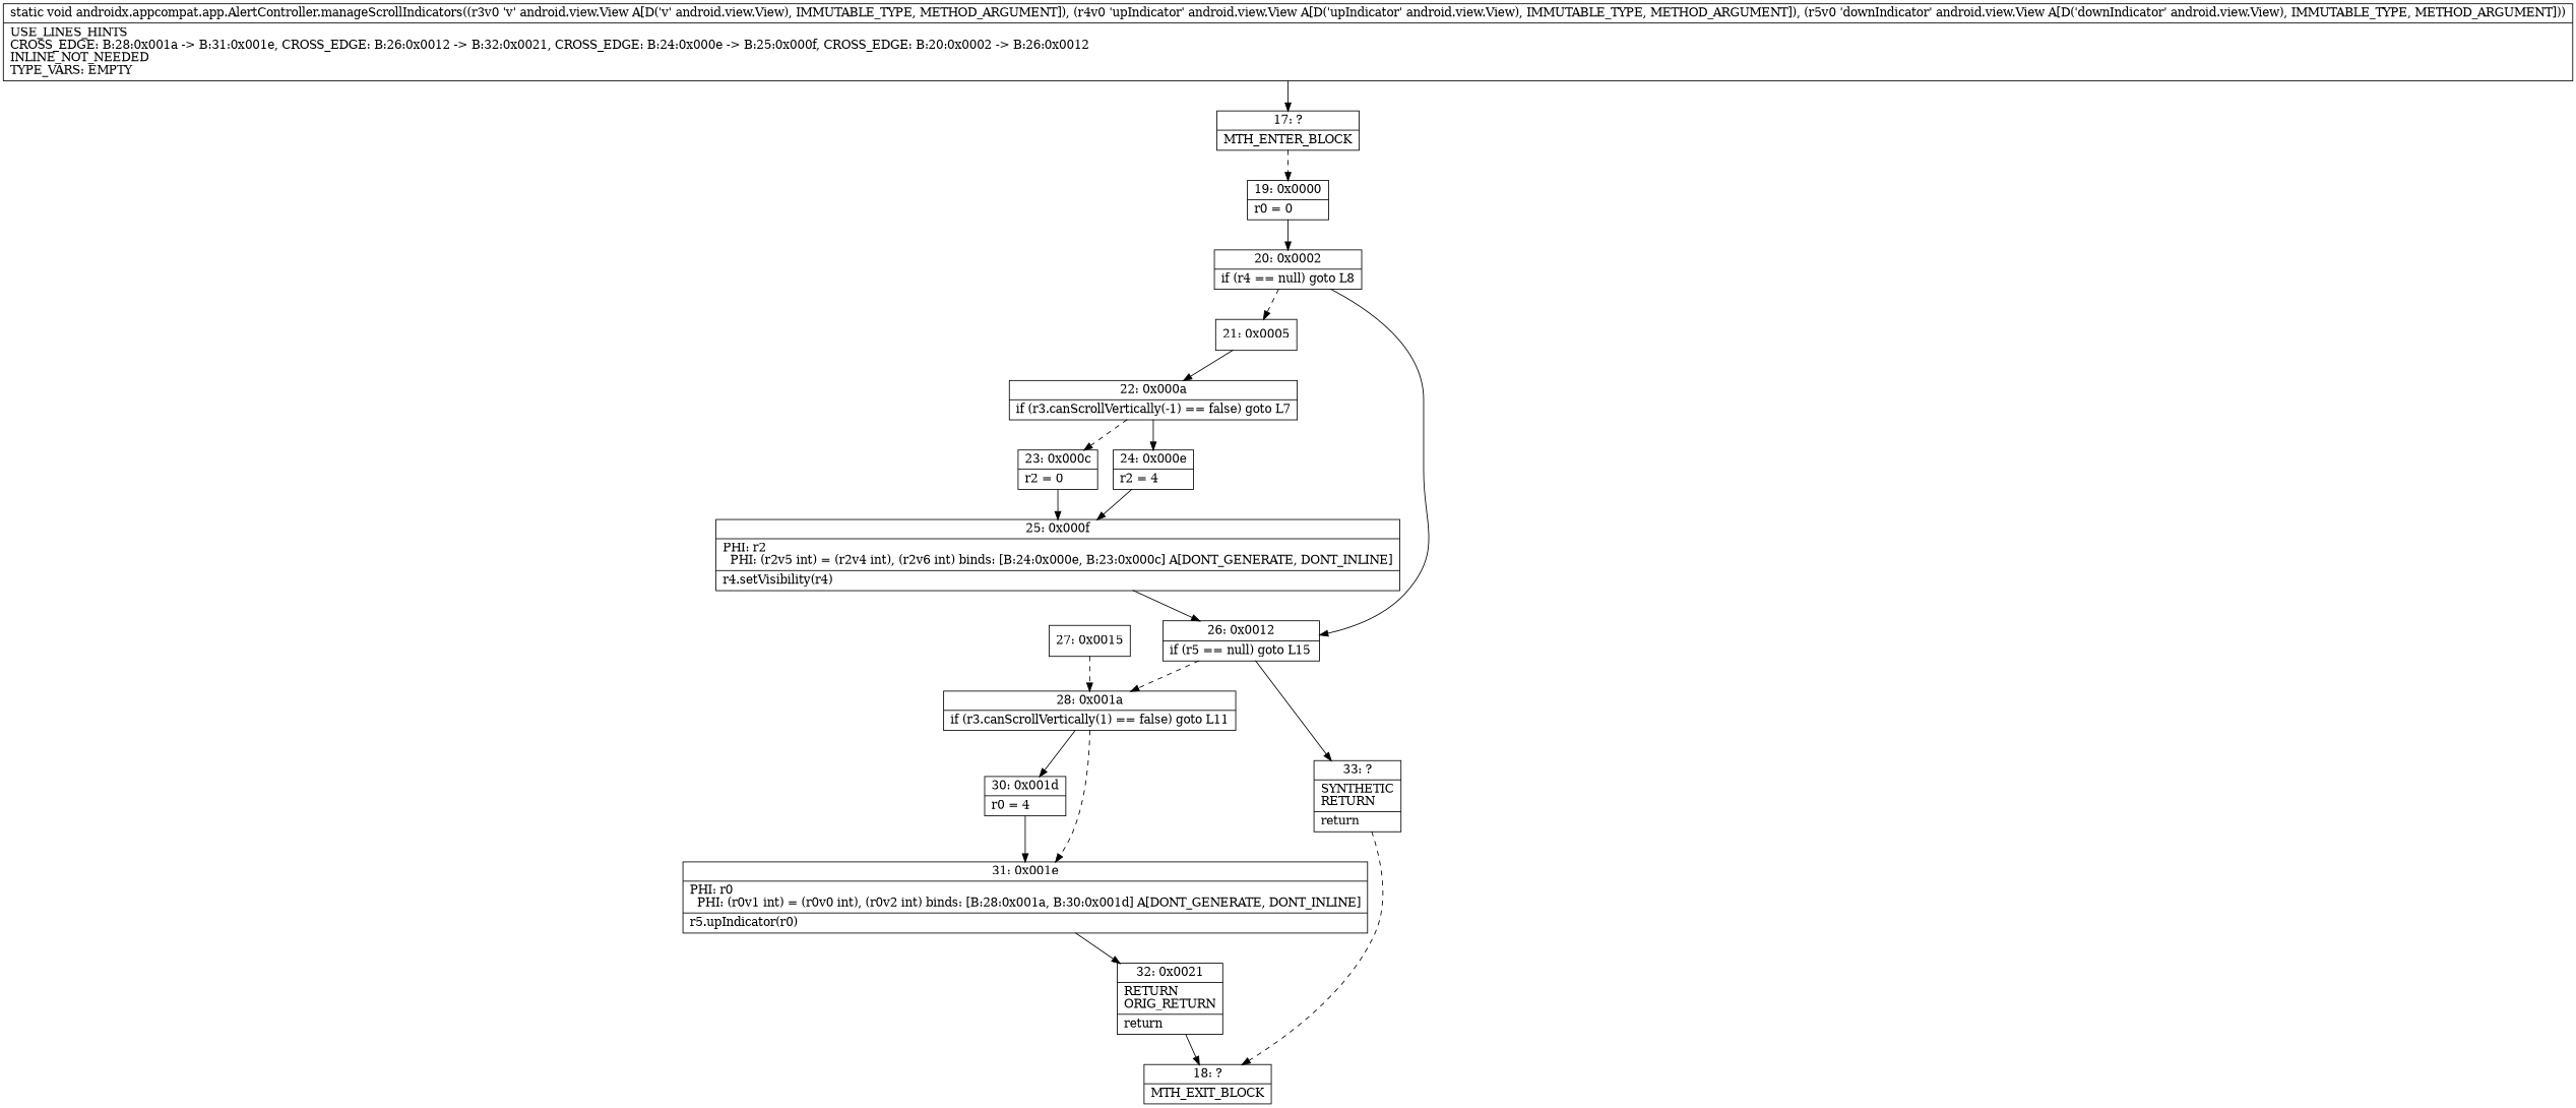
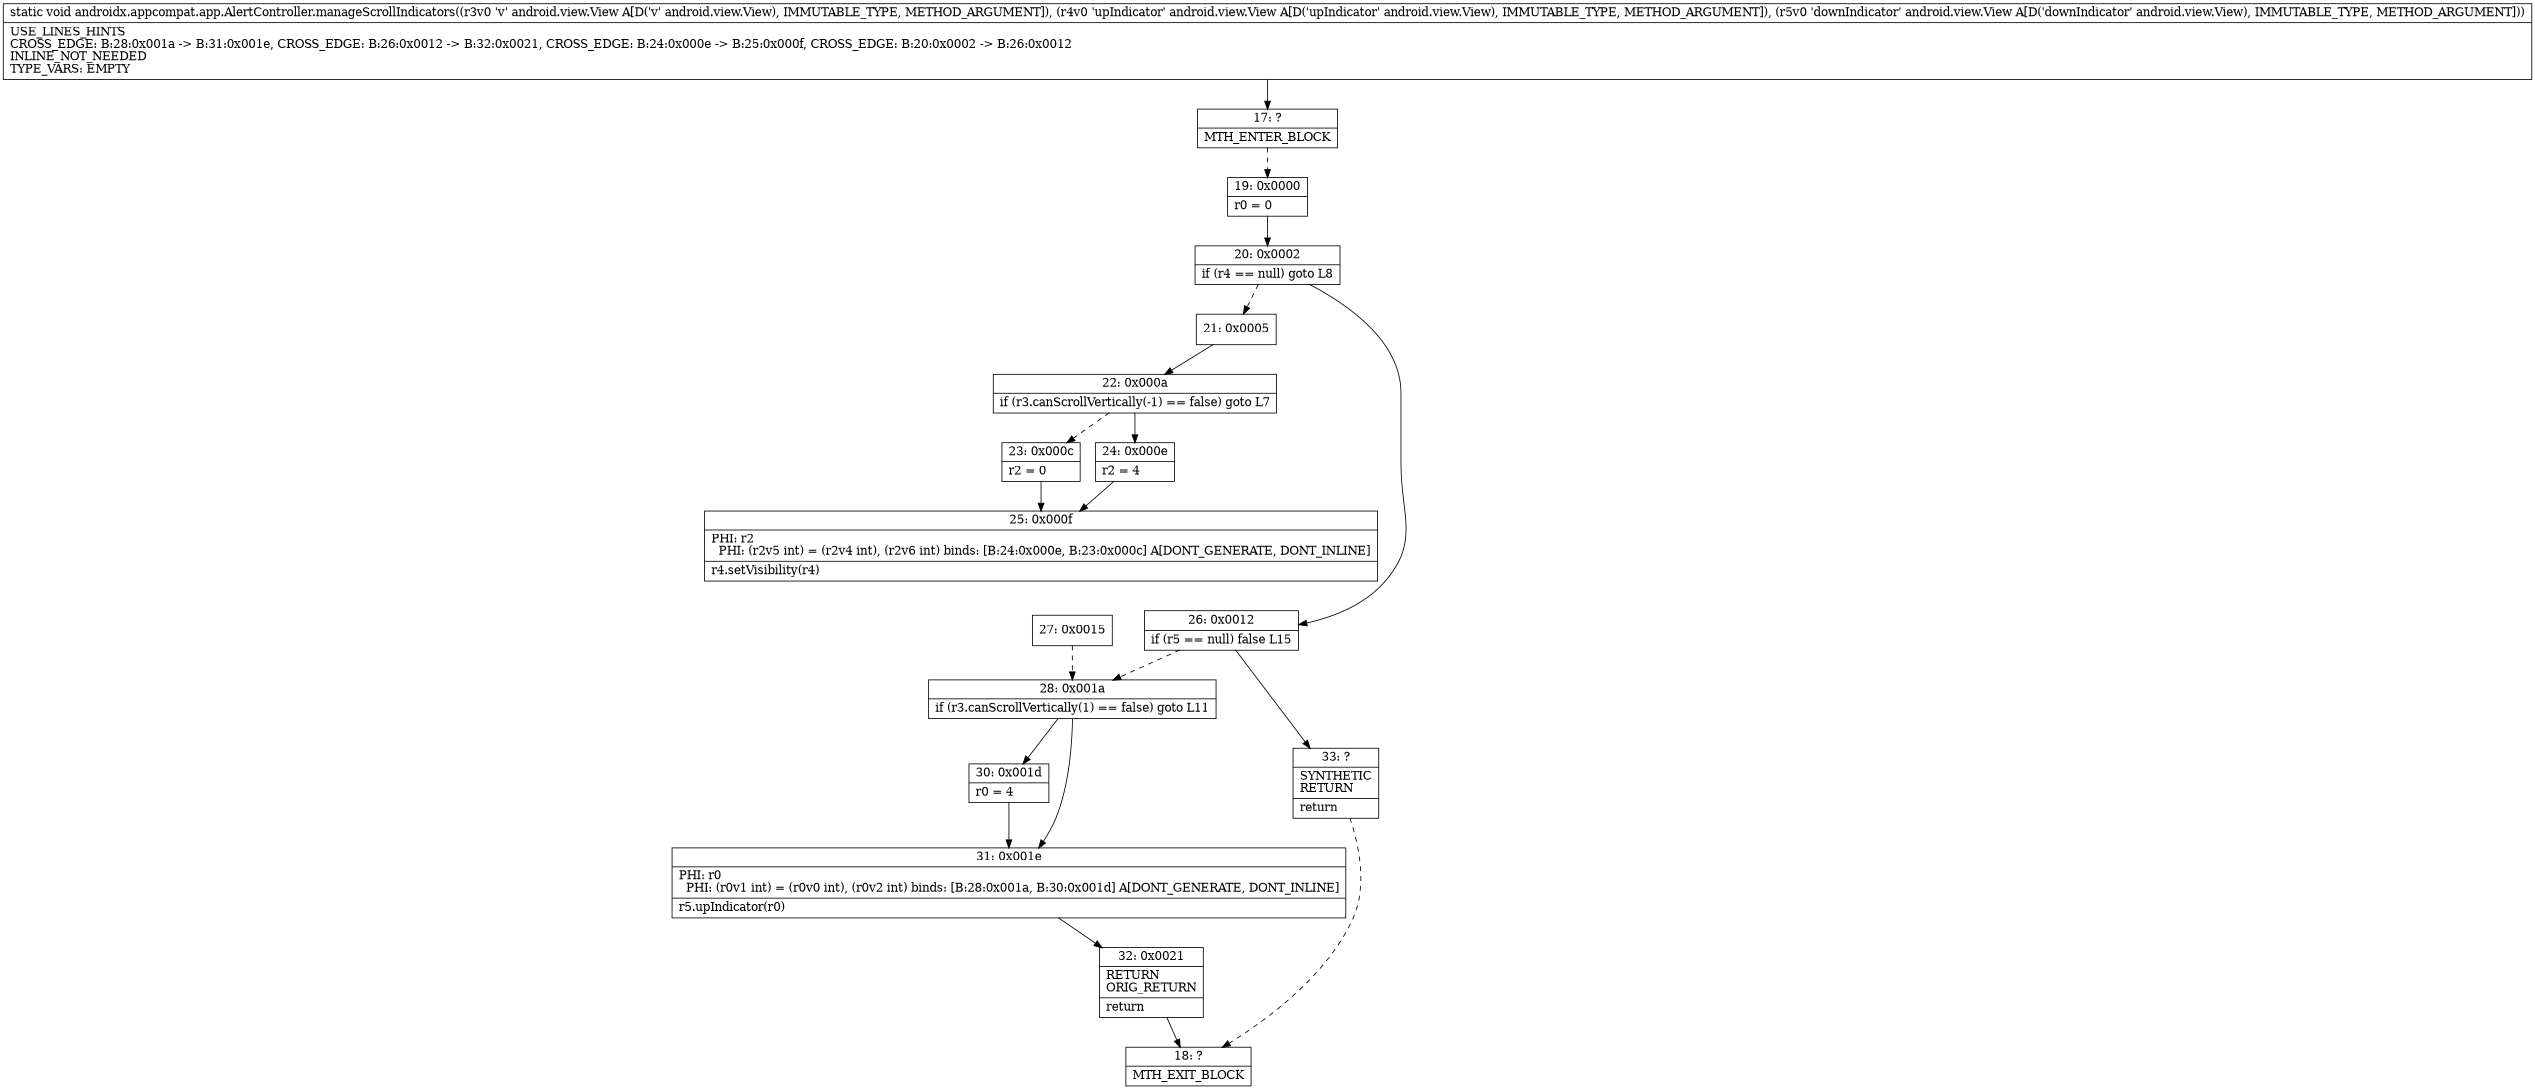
  digraph {
    node [shape=record]
    n1 [label="{17\:\ ?|MTH_ENTER_BLOCK\l}"]
    n2 [label="{19\:\ 0x0000|r0 = 0\l}"]
    n3 [label="{20\:\ 0x0002|if (r4 == null) goto L8\l}"]
    n4 [label="{21\:\ 0x0005}"]
-   n5 [label="{26\:\ 0x0012|if (r5 == null) goto L15\l}"]
+   n5 [label="{26\:\ 0x0012|if (r5 == null) false L15\l}"]
    n6 [label="{22\:\ 0x000a|if (r3.canScrollVertically(\-1) == false) goto L7\l}"]
    n7 [label="{33\:\ ?|SYNTHETIC\lRETURN\l|return\l}"]
    n8 [label="{28\:\ 0x001a|if (r3.canScrollVertically(1) == false) goto L11\l}"]
    n9 [label="{23\:\ 0x000c|r2 = 0\l}"]
    n10 [label="{24\:\ 0x000e|r2 = 4\l}"]
    n11 [label="{25\:\ 0x000f|PHI: r2 \l  PHI: (r2v5 int) = (r2v4 int), (r2v6 int) binds: [B:24:0x000e, B:23:0x000c] A[DONT_GENERATE, DONT_INLINE]\l|r4.setVisibility(r4)\l}"]
    n12 [label="{27\:\ 0x0015}"]
    n13 [label="{18\:\ ?|MTH_EXIT_BLOCK\l}"]
    n14 [label="{30\:\ 0x001d|r0 = 4\l}"]
    n15 [label="{31\:\ 0x001e|PHI: r0 \l  PHI: (r0v1 int) = (r0v0 int), (r0v2 int) binds: [B:28:0x001a, B:30:0x001d] A[DONT_GENERATE, DONT_INLINE]\l|r5.upIndicator(r0)\l}"]
    n16 [label="{32\:\ 0x0021|RETURN\lORIG_RETURN\l|return\l}"]
    n17 [label="{static void androidx.appcompat.app.AlertController.manageScrollIndicators((r3v0 'v' android.view.View A[D('v' android.view.View), IMMUTABLE_TYPE, METHOD_ARGUMENT]), (r4v0 'upIndicator' android.view.View A[D('upIndicator' android.view.View), IMMUTABLE_TYPE, METHOD_ARGUMENT]), (r5v0 'downIndicator' android.view.View A[D('downIndicator' android.view.View), IMMUTABLE_TYPE, METHOD_ARGUMENT]))  | USE_LINES_HINTS\lCROSS_EDGE: B:28:0x001a \-\> B:31:0x001e, CROSS_EDGE: B:26:0x0012 \-\> B:32:0x0021, CROSS_EDGE: B:24:0x000e \-\> B:25:0x000f, CROSS_EDGE: B:20:0x0002 \-\> B:26:0x0012\lINLINE_NOT_NEEDED\lTYPE_VARS: EMPTY\l}"]
    n1 -> n2 [style=dashed]
    n2 -> n3
    n3 -> n4 [style=dashed]
    n3 -> n5
    n4 -> n6
    n5 -> n7
    n5 -> n8 [style=dashed]
    n6 -> n9 [style=dashed]
    n6 -> n10
    n7 -> n13 [style=dashed]
    n8 -> n14
-   n8 -> n15 [style=dashed]
+   n8 -> n15 [style=solid]
    n9 -> n11
    n10 -> n11
-   n11 -> n5
    n12 -> n8 [style=dashed]
    n14 -> n15
    n15 -> n16
    n16 -> n13
    n17 -> n1
  }
